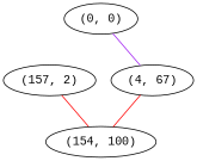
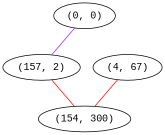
  graph {
    fontname="Liberation Mono"
    node [fontname="Liberation Mono"]
    edge [color=red fontname="Liberation Mono" weight=1]
    "(157, 2)"
-   "(154, 100)"
+   "(154, 100)" [label="(154, 300)"]
    n3 [label="(4, 67)"]
    "(0, 0)"
    "(157, 2)" -- "(154, 100)"
    n3 -- "(154, 100)"
-   "(0, 0)" -- n3 [color=purple weight=4]
+   "(0, 0)" -- "(157, 2)" [color=purple weight=4]
  }
